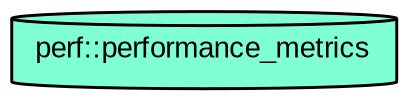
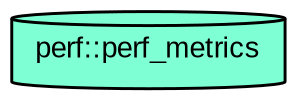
  digraph {
    rankdir=LR
    fontname="Liberation Sans"
-   n1 [color=black fillcolor=aquamarine fontname="Liberation Sans" fontsize=10 height=0.2 label="perf::performance_metrics" shape=cylinder style=filled width=0.4]
+   n1 [color=black fillcolor=aquamarine fontname="Liberation Sans" fontsize=10 height=0.2 label="perf::perf_metrics" shape=cylinder style=filled width=0.4]
  }
